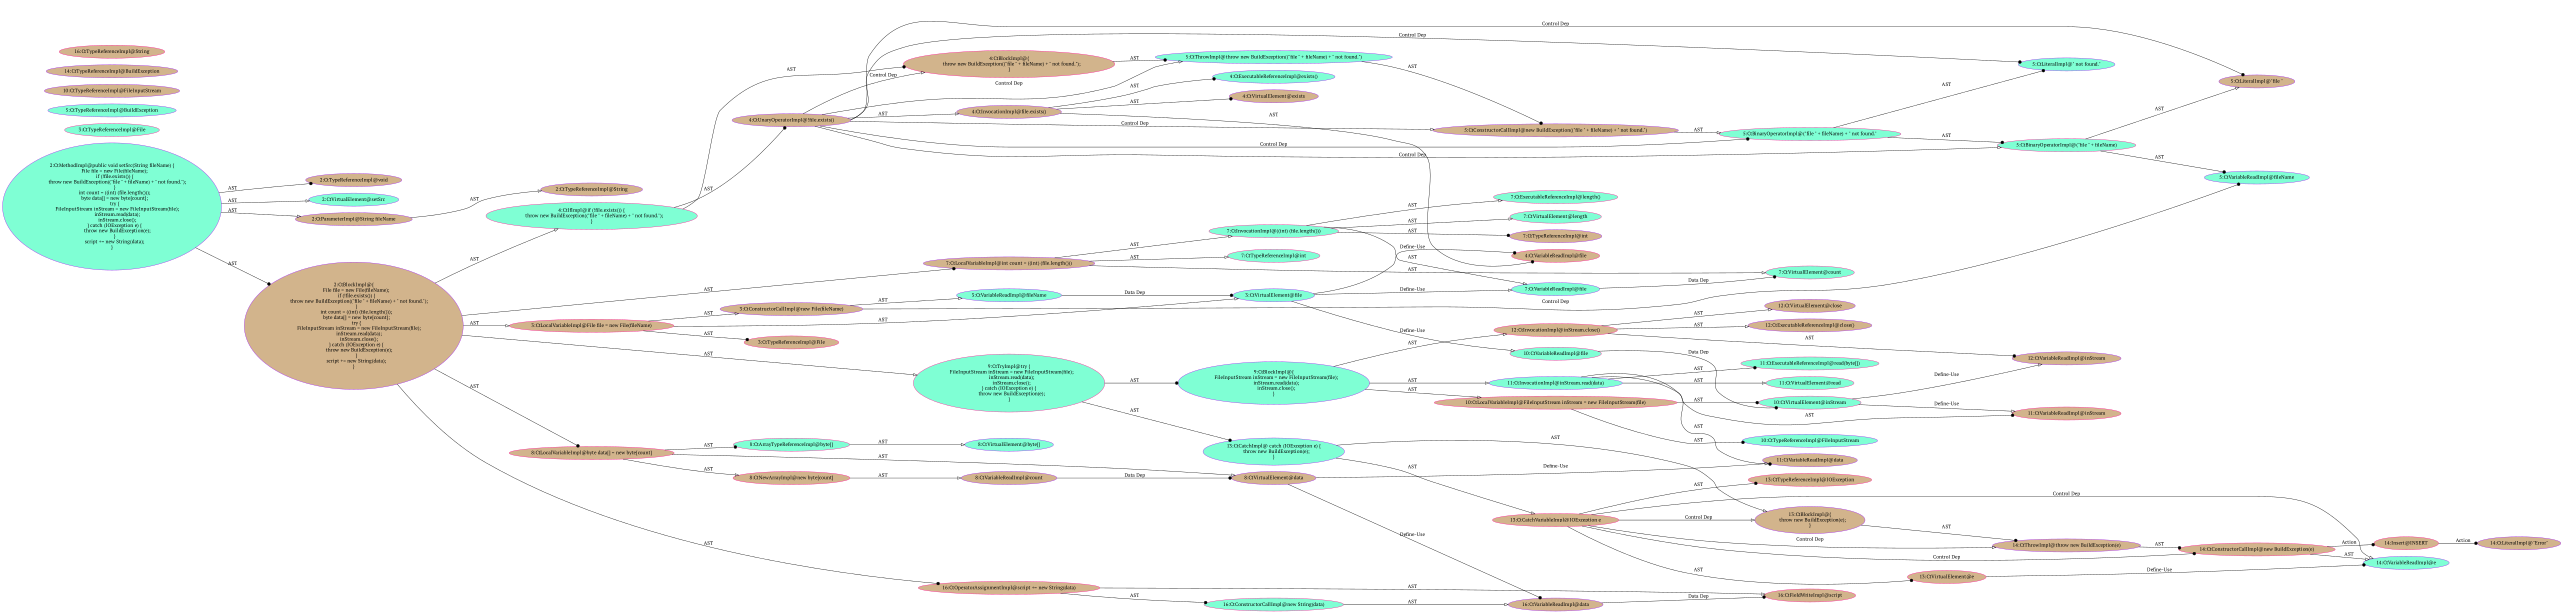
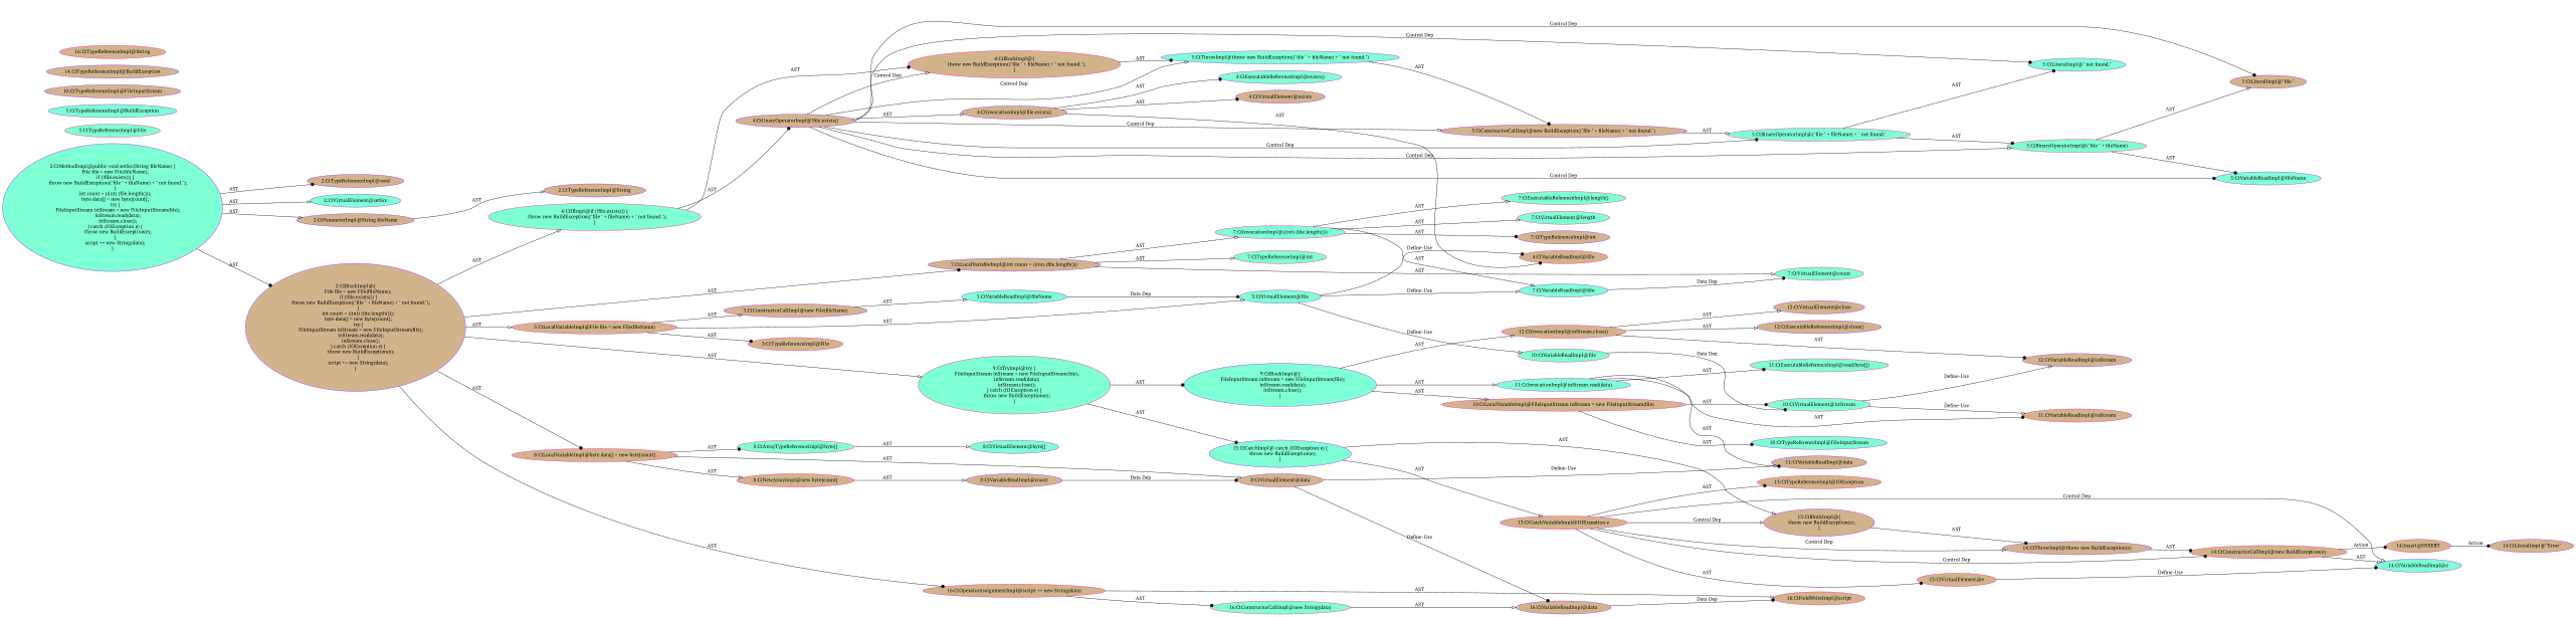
  digraph {
    fontname="PT Serif"
    rankdir=LR
    node [color=purple fillcolor=tan fontname="PT Serif" shape=ellipse style=filled]
    edge [arrowhead=dot fontname="PT Serif"]
    n1 [label="2:CtTypeReferenceImpl@void"]
    n2 [fillcolor=aquamarine label="2:CtVirtualElement@setSrc"]
    n3 [label="2:CtParameterImpl@String fileName"]
    n4 [label="2:CtTypeReferenceImpl@String"]
    n5 [color=deeppink label="3:CtTypeReferenceImpl@File"]
    n6 [color=deeppink fillcolor=aquamarine label="3:CtTypeReferenceImpl@File"]
    n7 [fillcolor=aquamarine label="3:CtVariableReadImpl@fileName"]
    n8 [fillcolor=aquamarine label="3:CtVirtualElement@file"]
    n9 [color=deeppink label="4:CtVariableReadImpl@file"]
    n10 [fillcolor=aquamarine label="7:CtVariableReadImpl@file"]
    n11 [color=deeppink fillcolor=aquamarine label="10:CtVariableReadImpl@file"]
    n12 [label="3:CtConstructorCallImpl@new File(fileName)"]
    n13 [color=deeppink fillcolor=aquamarine label="7:CtVirtualElement@count"]
    n14 [color=deeppink fillcolor=aquamarine label="10:CtVirtualElement@inStream"]
    n15 [color=deeppink label="3:CtLocalVariableImpl@File file = new File(fileName)"]
    n16 [fillcolor=aquamarine label="4:CtExecutableReferenceImpl@exists()"]
    n17 [label="4:CtVirtualElement@exists"]
    n18 [label="4:CtInvocationImpl@file.exists()"]
    n19 [label="4:CtUnaryOperatorImpl@!file.exists()"]
    n20 [label="5:CtLiteralImpl@\"file \""]
    n21 [fillcolor=aquamarine label="5:CtVariableReadImpl@fileName"]
    n22 [color=deeppink fillcolor=aquamarine label="5:CtBinaryOperatorImpl@(\"file \" + fileName)"]
    n23 [fillcolor=aquamarine label="5:CtLiteralImpl@\" not found.\""]
    n24 [color=deeppink fillcolor=aquamarine label="5:CtBinaryOperatorImpl@(\"file \" + fileName) + \" not found.\""]
    n25 [label="5:CtConstructorCallImpl@new BuildException((\"file \" + fileName) + \" not found.\")"]
    n26 [fillcolor=aquamarine label="5:CtThrowImpl@throw new BuildException((\"file \" + fileName) + \" not found.\")"]
    n27 [color=deeppink label="4:CtBlockImpl@\{\n    throw new BuildException((\"file \" + fileName) + \" not found.\");\n\}"]
    n28 [fillcolor=aquamarine label="5:CtTypeReferenceImpl@BuildException"]
    n29 [color=deeppink fillcolor=aquamarine label="4:CtIfImpl@if (!file.exists()) \{\n    throw new BuildException((\"file \" + fileName) + \" not found.\");\n\}"]
    n30 [color=deeppink fillcolor=aquamarine label="7:CtTypeReferenceImpl@int"]
    n31 [color=deeppink fillcolor=aquamarine label="7:CtExecutableReferenceImpl@length()"]
    n32 [color=deeppink fillcolor=aquamarine label="7:CtVirtualElement@length"]
    n33 [color=deeppink fillcolor=aquamarine label="7:CtInvocationImpl@((int) (file.length()))"]
    n34 [label="7:CtTypeReferenceImpl@int"]
    n35 [label="7:CtLocalVariableImpl@int count = ((int) (file.length()))"]
    n36 [fillcolor=aquamarine label="8:CtVirtualElement@byte[]"]
    n37 [color=deeppink fillcolor=aquamarine label="8:CtArrayTypeReferenceImpl@byte[]"]
    n38 [color=deeppink label="8:CtNewArrayImpl@new byte[count]"]
    n39 [label="8:CtVariableReadImpl@count"]
    n40 [label="8:CtVirtualElement@data"]
    n41 [label="11:CtVariableReadImpl@data"]
    n42 [label="16:CtVariableReadImpl@data"]
    n43 [color=deeppink label="16:CtFieldWriteImpl@script"]
    n44 [color=deeppink label="8:CtLocalVariableImpl@byte data[] = new byte[count]"]
    n45 [fillcolor=aquamarine label="10:CtTypeReferenceImpl@FileInputStream"]
    n46 [label="10:CtTypeReferenceImpl@FileInputStream"]
    n47 [color=deeppink label="11:CtVariableReadImpl@inStream"]
    n48 [label="12:CtVariableReadImpl@inStream"]
    n49 [color=deeppink label="10:CtLocalVariableImpl@FileInputStream inStream = new FileInputStream(file)"]
    n50 [color=deeppink fillcolor=aquamarine label="11:CtExecutableReferenceImpl@read(byte[])"]
-   n51 [color=deeppink fillcolor=aquamarine label="11:CtVirtualElement@read"]
    n52 [fillcolor=aquamarine label="11:CtInvocationImpl@inStream.read(data)"]
    n53 [label="12:CtExecutableReferenceImpl@close()"]
    n54 [label="12:CtVirtualElement@close"]
    n55 [color=deeppink label="12:CtInvocationImpl@inStream.close()"]
    n56 [fillcolor=aquamarine label="9:CtBlockImpl@\{\n    FileInputStream inStream = new FileInputStream(file);\n    inStream.read(data);\n    inStream.close();\n\}"]
    n57 [color=deeppink label="13:CtVirtualElement@e"]
    n58 [fillcolor=aquamarine label="14:CtVariableReadImpl@e"]
    n59 [color=deeppink label="13:CtTypeReferenceImpl@IOException"]
    n60 [color=deeppink label="13:CtCatchVariableImpl@IOException e"]
    n61 [color=deeppink label="14:CtConstructorCallImpl@new BuildException(e)"]
    n62 [label="14:CtThrowImpl@throw new BuildException(e)"]
    n63 [label="13:CtBlockImpl@\{\n    throw new BuildException(e);\n\}"]
    n64 [color=deeppink label="14:Insert@INSERT"]
    n65 [label="14:CtTypeReferenceImpl@BuildException"]
    n66 [label="14:CtLiteralImpl@\"Error\""]
    n67 [fillcolor=aquamarine label="13:CtCatchImpl@ catch (IOException e) \{\n    throw new BuildException(e);\n\}"]
    n68 [color=deeppink fillcolor=aquamarine label="9:CtTryImpl@try \{\n    FileInputStream inStream = new FileInputStream(file);\n    inStream.read(data);\n    inStream.close();\n\} catch (IOException e) \{\n    throw new BuildException(e);\n\}"]
    n69 [color=deeppink label="16:CtTypeReferenceImpl@String"]
    n70 [color=deeppink fillcolor=aquamarine label="16:CtConstructorCallImpl@new String(data)"]
    n71 [color=deeppink label="16:CtOperatorAssignmentImpl@script += new String(data)"]
    n72 [label="2:CtBlockImpl@\{\n    File file = new File(fileName);\n    if (!file.exists()) \{\n        throw new BuildException((\"file \" + fileName) + \" not found.\");\n    \}\n    int count = ((int) (file.length()));\n    byte data[] = new byte[count];\n    try \{\n        FileInputStream inStream = new FileInputStream(file);\n        inStream.read(data);\n        inStream.close();\n    \} catch (IOException e) \{\n        throw new BuildException(e);\n    \}\n    script += new String(data);\n\}"]
    n73 [fillcolor=aquamarine label="2:CtMethodImpl@public void setSrc(String fileName) \{\n    File file = new File(fileName);\n    if (!file.exists()) \{\n        throw new BuildException((\"file \" + fileName) + \" not found.\");\n    \}\n    int count = ((int) (file.length()));\n    byte data[] = new byte[count];\n    try \{\n        FileInputStream inStream = new FileInputStream(file);\n        inStream.read(data);\n        inStream.close();\n    \} catch (IOException e) \{\n        throw new BuildException(e);\n    \}\n    script += new String(data);\n\}"]
    n3 -> n4 [arrowhead=onormal label=AST]
    n7 -> n8 [label="Data Dep"]
    n8 -> n9 [label="Define-Use"]
    n8 -> n10 [arrowhead=onormal label="Define-Use"]
    n8 -> n11 [arrowhead=onormal label="Define-Use"]
    n10 -> n13 [label="Data Dep"]
    n11 -> n14 [label="Data Dep"]
    n12 -> n7 [arrowhead=onormal label=AST]
    n14 -> n47 [arrowhead=onormal label="Define-Use"]
    n14 -> n48 [arrowhead=onormal label="Define-Use"]
    n15 -> n5 [label=AST]
    n15 -> n8 [arrowhead=onormal label=AST]
    n15 -> n12 [arrowhead=onormal label=AST]
    n18 -> n9 [label=AST]
    n18 -> n16 [label=AST]
    n18 -> n17 [label=AST]
    n19 -> n18 [arrowhead=onormal label=AST]
    n19 -> n20 [label="Control Dep"]
-   n12 -> n21 [label="Control Dep"]
+   n19 -> n21 [label="Control Dep"]
    n19 -> n22 [arrowhead=onormal label="Control Dep"]
    n19 -> n23 [label="Control Dep"]
    n19 -> n24 [label="Control Dep"]
    n19 -> n25 [arrowhead=onormal label="Control Dep"]
    n19 -> n26 [arrowhead=onormal label="Control Dep"]
    n19 -> n27 [arrowhead=onormal label="Control Dep"]
    n22 -> n20 [arrowhead=onormal label=AST]
    n22 -> n21 [label=AST]
    n24 -> n22 [label=AST]
    n24 -> n23 [label=AST]
    n25 -> n24 [arrowhead=onormal label=AST]
    n26 -> n25 [label=AST]
    n27 -> n26 [label=AST]
    n29 -> n19 [label=AST]
    n29 -> n27 [label=AST]
    n33 -> n10 [arrowhead=onormal label=AST]
    n33 -> n31 [arrowhead=onormal label=AST]
    n33 -> n32 [arrowhead=onormal label=AST]
    n33 -> n34 [label=AST]
    n35 -> n13 [arrowhead=onormal label=AST]
    n35 -> n30 [arrowhead=onormal label=AST]
    n35 -> n33 [arrowhead=onormal label=AST]
    n37 -> n36 [arrowhead=onormal label=AST]
    n38 -> n39 [arrowhead=onormal label=AST]
    n39 -> n40 [label="Data Dep"]
    n40 -> n41 [arrowhead=onormal label="Define-Use"]
    n40 -> n42 [label="Define-Use"]
    n42 -> n43 [label="Data Dep"]
    n44 -> n37 [label=AST]
    n44 -> n38 [arrowhead=onormal label=AST]
    n44 -> n40 [arrowhead=onormal label=AST]
    n49 -> n14 [label=AST]
    n49 -> n45 [label=AST]
    n52 -> n41 [label=AST]
    n52 -> n47 [label=AST]
    n52 -> n50 [label=AST]
-   n52 -> n51 [arrowhead=onormal label=AST]
    n55 -> n48 [label=AST]
    n55 -> n53 [arrowhead=onormal label=AST]
    n55 -> n54 [arrowhead=onormal label=AST]
    n56 -> n49 [arrowhead=onormal label=AST]
    n56 -> n52 [arrowhead=onormal label=AST]
    n56 -> n55 [arrowhead=onormal label=AST]
    n57 -> n58 [label="Define-Use"]
    n60 -> n57 [label=AST]
    n60 -> n58 [arrowhead=onormal label="Control Dep"]
    n60 -> n59 [label=AST]
    n60 -> n61 [label="Control Dep"]
    n60 -> n62 [arrowhead=onormal label="Control Dep"]
    n60 -> n63 [arrowhead=onormal label="Control Dep"]
    n61 -> n58 [arrowhead=onormal label=AST]
    n61 -> n64 [label=Action]
    n62 -> n61 [label=AST]
    n63 -> n62 [label=AST]
    n64 -> n66 [label=Action]
    n67 -> n60 [arrowhead=onormal label=AST]
    n67 -> n63 [arrowhead=onormal label=AST]
    n68 -> n56 [label=AST]
    n68 -> n67 [label=AST]
    n70 -> n42 [arrowhead=onormal label=AST]
    n71 -> n43 [arrowhead=onormal label=AST]
    n71 -> n70 [label=AST]
    n72 -> n15 [arrowhead=onormal label=AST]
    n72 -> n29 [arrowhead=onormal label=AST]
    n72 -> n35 [label=AST]
    n72 -> n44 [label=AST]
    n72 -> n68 [arrowhead=onormal label=AST]
    n72 -> n71 [label=AST]
    n73 -> n1 [label=AST]
    n73 -> n2 [arrowhead=onormal label=AST]
    n73 -> n3 [arrowhead=onormal label=AST]
    n73 -> n72 [label=AST]
  }
